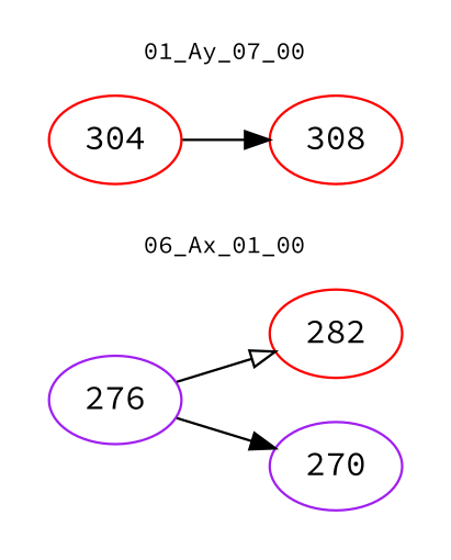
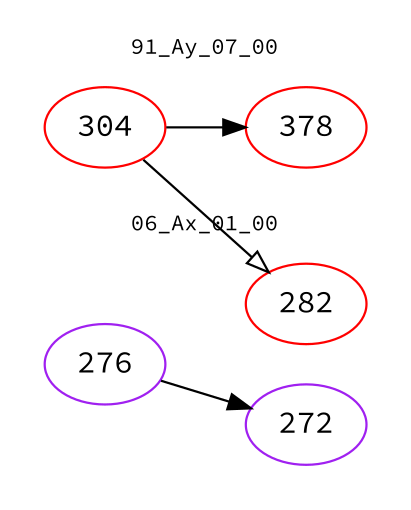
  digraph {
    fontname="Source Code Pro"
    rankdir=LR
    node [color=red fontname="Source Code Pro"]
    edge [arrowhead=normal color=black fontname="Source Code Pro"]
    n1 [label=304]
-   n2 [label=308]
+   n2 [label=378]
    n3 [color=purple label=276]
-   n4 [color=purple label=270]
+   n4 [color=purple label=272]
    n5 [label=282]
    subgraph cluster_1 {
      color=white
      fontsize=10
-     label="01_Ay_07_00"
+     label="91_Ay_07_00"
      n1
      n2
    }
    subgraph cluster_2 {
      color=white
      fontsize=10
      label="06_Ax_01_00"
      n3
      n4
      n5
    }
    n1 -> n2
    n3 -> n4
-   n3 -> n5 [arrowhead=onormal]
+   n1 -> n5 [arrowhead=onormal]
  }
